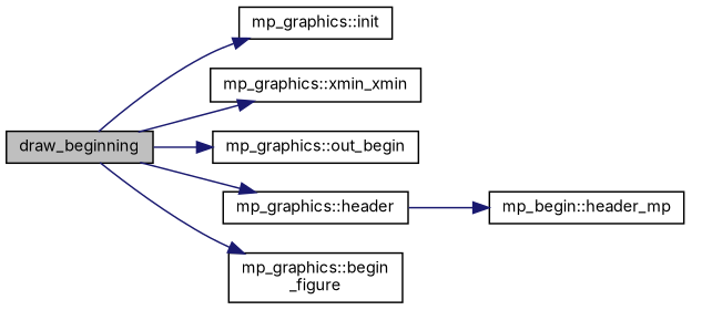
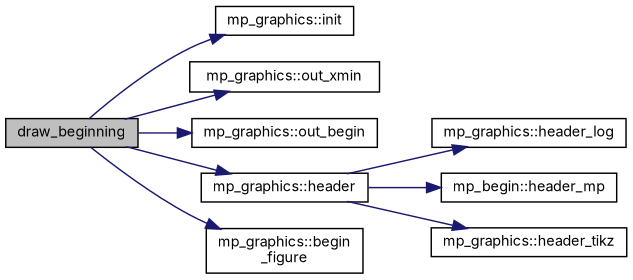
  digraph {
    fontname=Inter
    rankdir=LR
    node [color=black fillcolor=white fontname=Inter fontsize=10 shape=record style=filled]
    edge [color=midnightblue fontname=Inter fontsize=10 labelfontname=Helvetica labelfontsize=10 style=solid]
    n1 [fillcolor=grey75 fontcolor=black height=0.2 label=draw_beginning width=0.4]
    n2 [height=0.2 label="mp_graphics::init" width=0.4]
-   n3 [height=0.2 label="mp_graphics::xmin_xmin" width=0.4]
+   n3 [height=0.2 label="mp_graphics::out_xmin" width=0.4]
    n4 [height=0.2 label="mp_graphics::out_begin" width=0.4]
    n5 [height=0.2 label="mp_graphics::header" width=0.4]
    n6 [height=0.2 label="mp_graphics::begin\l_figure" width=0.4]
+   n7 [height=0.2 label="mp_graphics::header_log" width=0.4]
    n8 [height=0.2 label="mp_begin::header_mp" width=0.4]
+   n9 [height=0.2 label="mp_graphics::header_tikz" width=0.4]
    n1 -> n2
    n1 -> n3
    n1 -> n4
    n1 -> n5
    n1 -> n6
+   n5 -> n7
    n5 -> n8
+   n5 -> n9
  }
